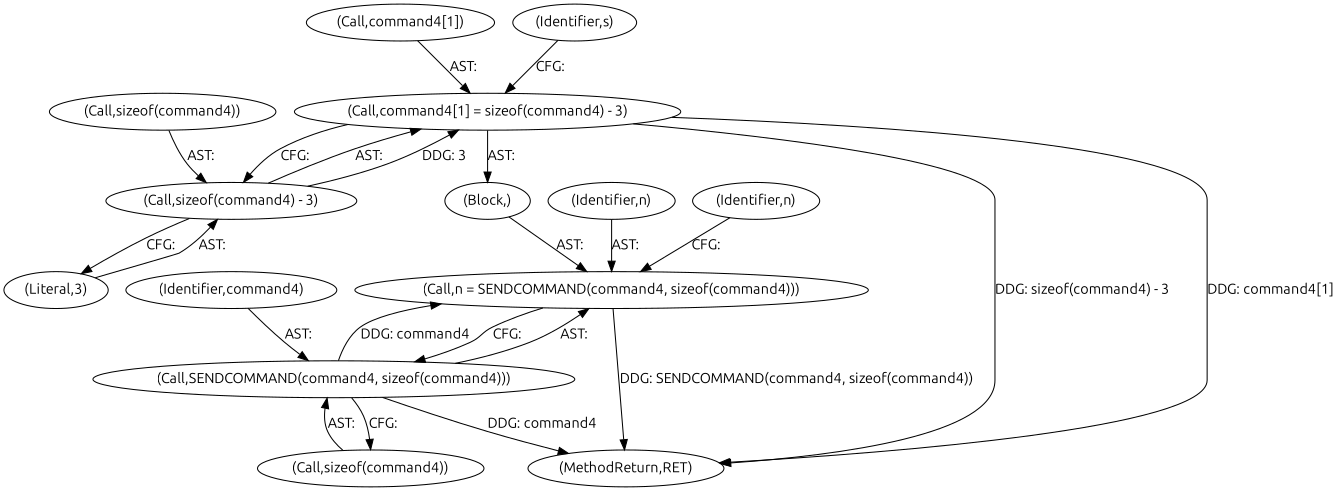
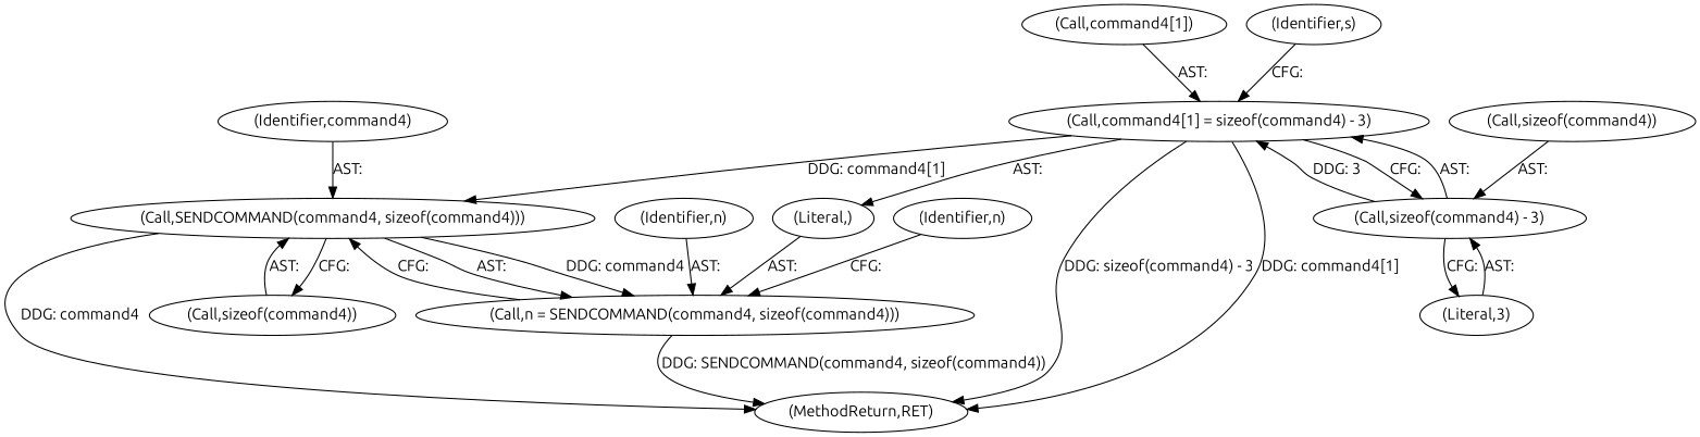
  digraph {
    fontname=Ubuntu
    node [fontname=Ubuntu]
    edge [fontname=Ubuntu]
    n1 [label="(Call,command4[1] = sizeof(command4) - 3)"]
    n2 [label="(Call,sizeof(command4) - 3)"]
    n3 [label="(Call,SENDCOMMAND(command4, sizeof(command4)))"]
    n4 [label="(MethodReturn,RET)"]
-   n5 [label="(Block,)"]
+   n5 [label="(Literal,)"]
    n6 [label="(Literal,3)"]
    n7 [label="(Call,n = SENDCOMMAND(command4, sizeof(command4)))"]
    n8 [label="(Call,sizeof(command4))"]
    n9 [label="(Call,command4[1])"]
    n10 [label="(Identifier,s)"]
    n11 [label="(Identifier,n)"]
    n12 [label="(Call,sizeof(command4))"]
    n13 [label="(Identifier,command4)"]
    n14 [label="(Identifier,n)"]
    n1 -> n2 [label="CFG: "]
+   n1 -> n3 [label="DDG: command4[1]"]
    n1 -> n4 [label="DDG: sizeof(command4) - 3"]
    n1 -> n4 [label="DDG: command4[1]"]
    n1 -> n5 [label="AST: "]
    n2 -> n1 [label="AST: "]
    n2 -> n1 [label="DDG: 3"]
    n2 -> n6 [label="CFG: "]
    n3 -> n4 [label="DDG: command4"]
    n3 -> n7 [label="AST: "]
    n3 -> n7 [label="DDG: command4"]
    n3 -> n8 [label="CFG: "]
    n5 -> n7 [label="AST: "]
    n6 -> n2 [label="AST: "]
    n7 -> n3 [label="CFG: "]
    n7 -> n4 [label="DDG: SENDCOMMAND(command4, sizeof(command4))"]
    n8 -> n3 [label="AST: "]
    n9 -> n1 [label="AST: "]
    n10 -> n1 [label="CFG: "]
    n11 -> n7 [label="AST: "]
    n12 -> n2 [label="AST: "]
    n13 -> n3 [label="AST: "]
    n14 -> n7 [label="CFG: "]
  }
